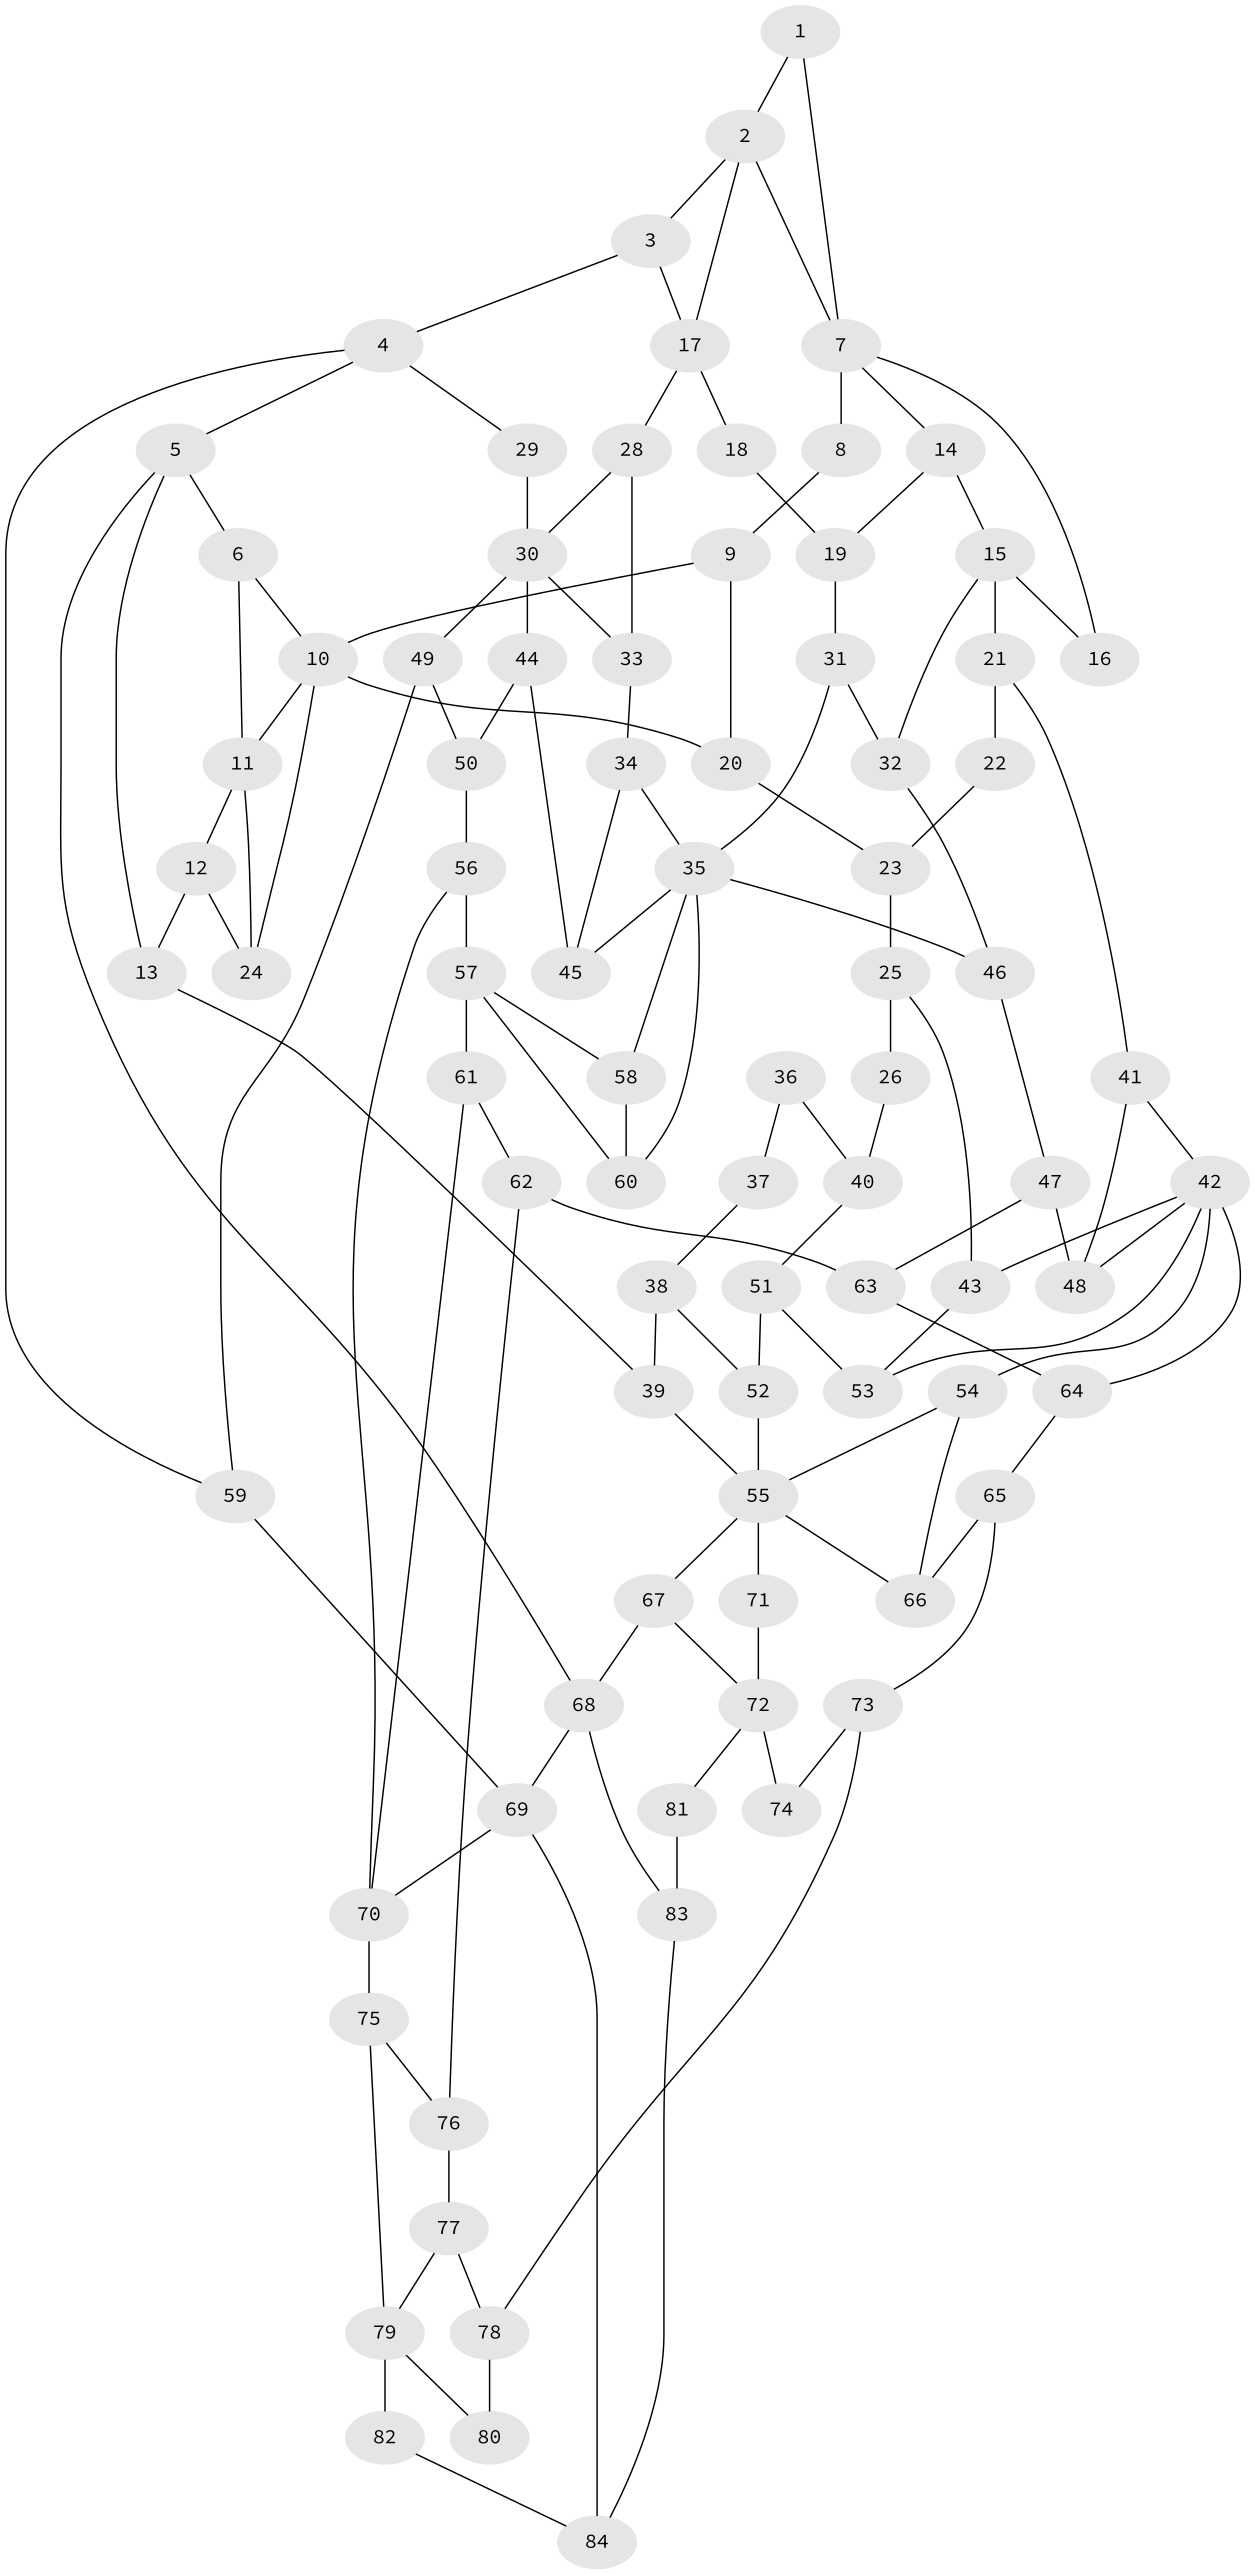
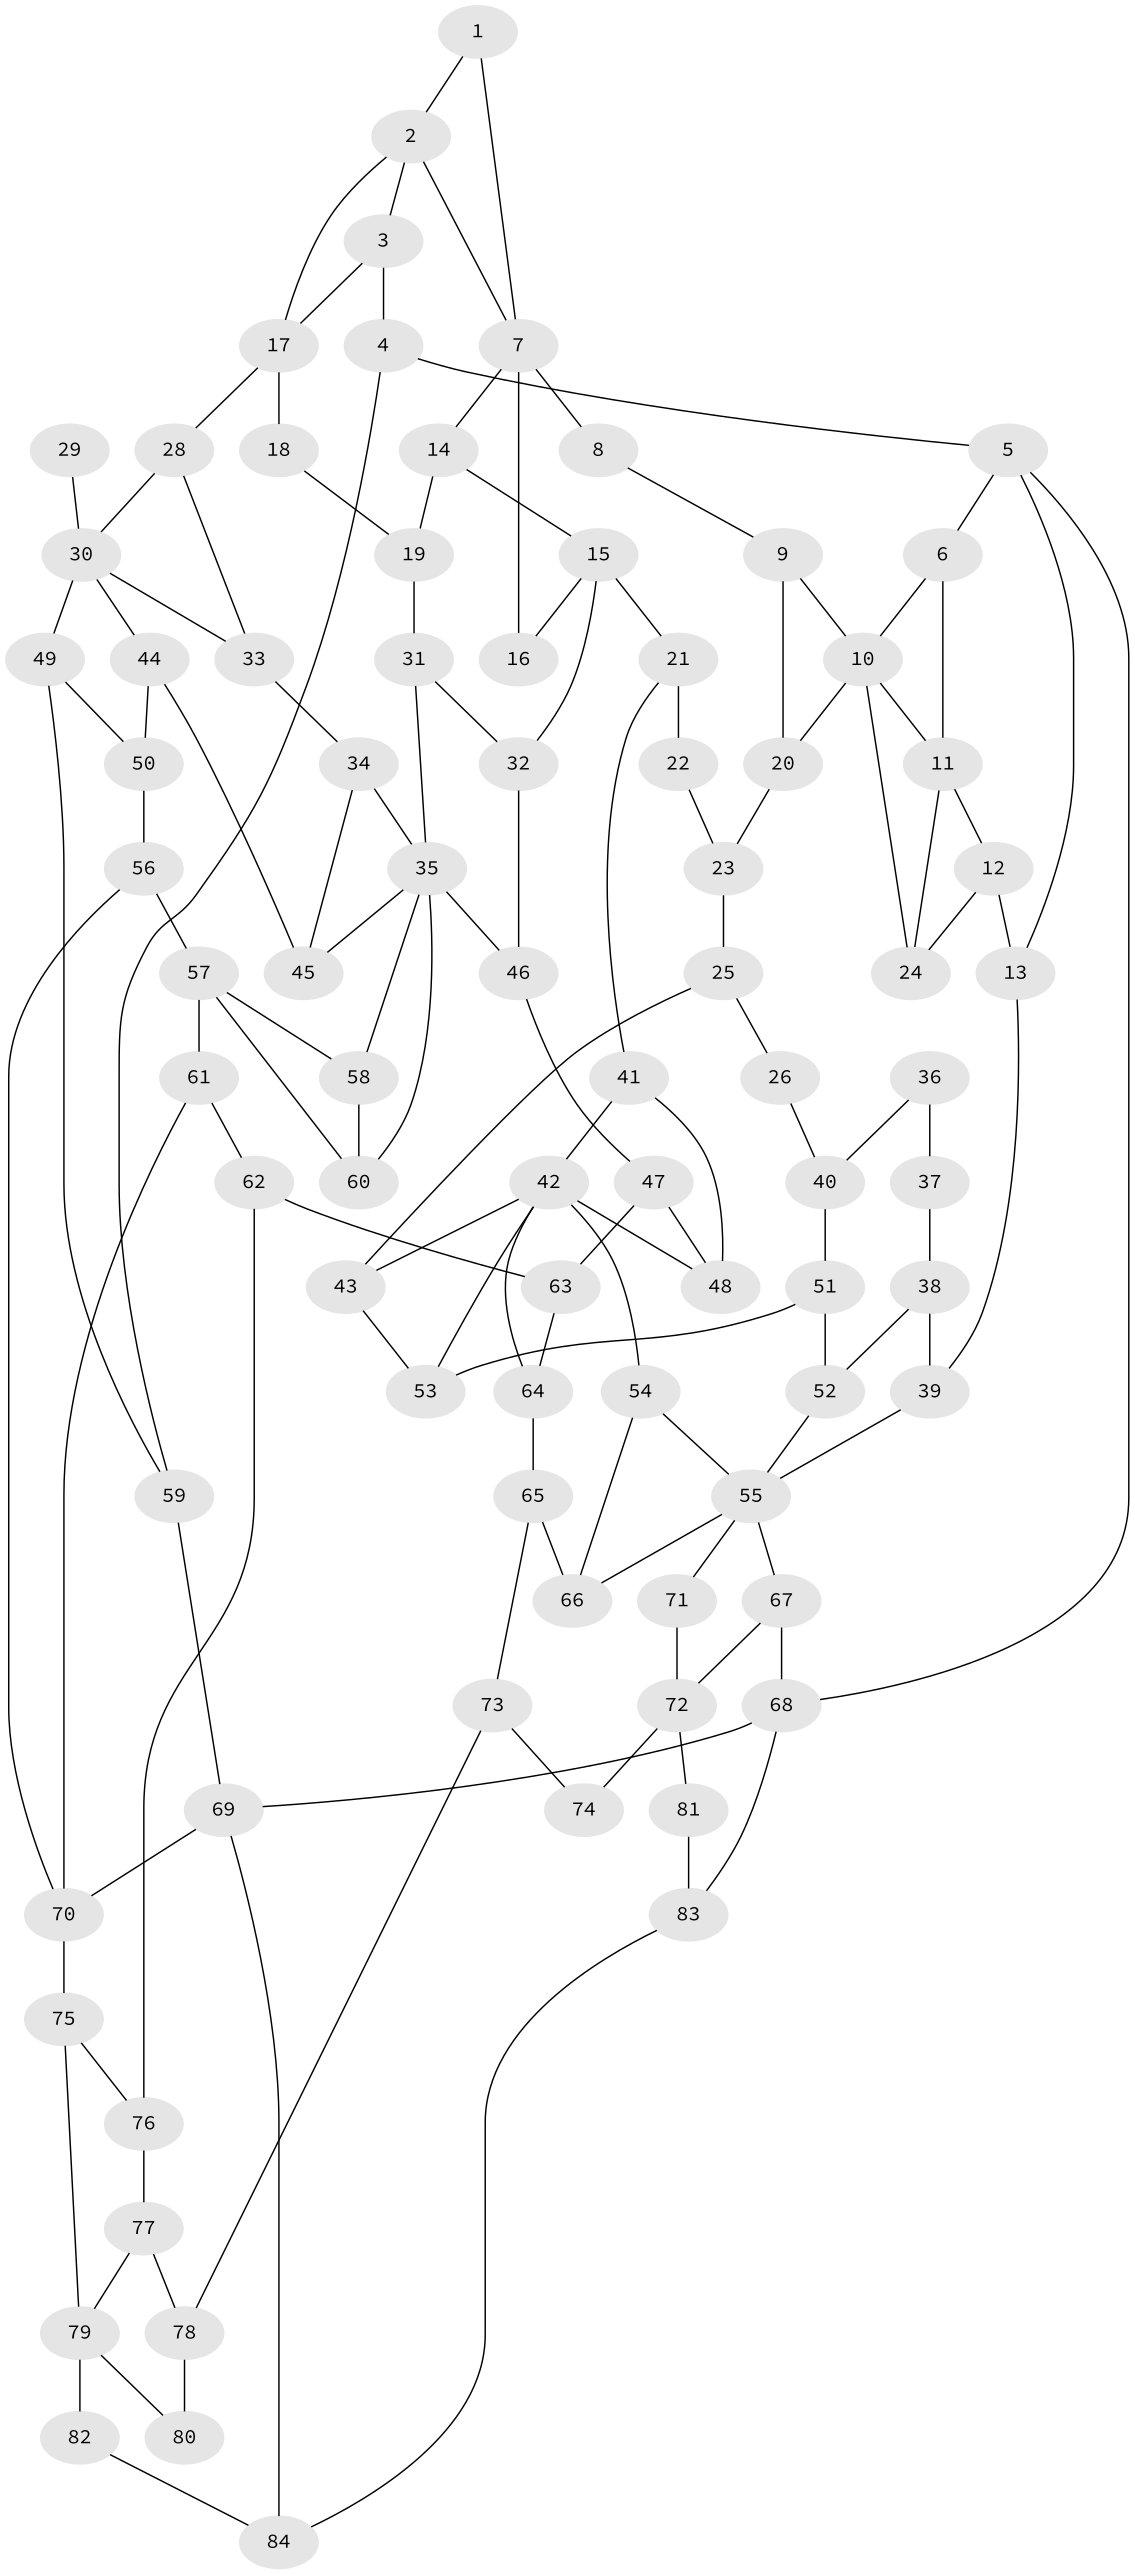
  graph {
    fontname="Source Code Pro"
    node [color=gray90 fontname="Source Code Pro" style=filled]
    edge [fontname="Source Code Pro" weight=1.0]
    1
    2
    7
    3
    17
    8
    14
    16
    4
    18
    28
    5
    29
    59
    6
    13
    68
    30
    69
    10
    11
    39
    83
    20
    24
    12
    9
    15
    19
    23
    55
    21
    32
    31
    22
    41
    46
    33
    35
    25
    42
    48
    26
    43
    40
    53
    51
    36
    37
    44
    49
    34
    45
    50
    58
    60
    47
    38
    52
    66
    67
    71
    54
    64
    65
    56
    63
    57
    70
    72
    61
    75
    62
    84
    76
    77
    73
    74
    78
    81
    79
    80
    82
    1 -- 2
    1 -- 7
    2 -- 7
    2 -- 3
    2 -- 17
    7 -- 8 [weight=2.0]
    7 -- 14
    7 -- 16
    3 -- 17
    3 -- 4
    17 -- 18 [weight=2.0]
    17 -- 28 [weight=2.0]
    8 -- 9
    14 -- 15
    14 -- 19
    4 -- 5
-   4 -- 29
    4 -- 59
    18 -- 19
    28 -- 30
    28 -- 33
    5 -- 6
    5 -- 13
    5 -- 68
    29 -- 30 [weight=2.0]
    59 -- 69 [weight=2.0]
    6 -- 10
    6 -- 11
    13 -- 39
    68 -- 69
    68 -- 83
    30 -- 33
    30 -- 44
    30 -- 49
    69 -- 70 [weight=2.0]
    69 -- 84
    10 -- 11
    10 -- 20
    10 -- 24
    11 -- 24
    11 -- 12
    39 -- 55
    83 -- 84
    20 -- 23
    12 -- 13
    12 -- 24
    9 -- 10
    9 -- 20
    15 -- 16 [weight=2.0]
    15 -- 21 [weight=2.0]
    15 -- 32
    19 -- 31
    23 -- 25
    55 -- 66
    55 -- 67
    55 -- 71
    21 -- 22 [weight=2.0]
    21 -- 41
    32 -- 46
    31 -- 32
    31 -- 35
    22 -- 23
    41 -- 42
    41 -- 48
    46 -- 47
    33 -- 34
    35 -- 46
    35 -- 45
    35 -- 58
    35 -- 60
    25 -- 26
    25 -- 43
    42 -- 48
    42 -- 43
    42 -- 53
    42 -- 54
    42 -- 64
    26 -- 40
    43 -- 53
    40 -- 51
    51 -- 53
    51 -- 52
    36 -- 40
    36 -- 37 [weight=2.0]
    37 -- 38
    44 -- 45
    44 -- 50
    49 -- 59
    49 -- 50
    34 -- 35
    34 -- 45
    50 -- 56
    58 -- 60
    47 -- 48
    47 -- 63
    38 -- 39
    38 -- 52
    52 -- 55
    67 -- 68
    67 -- 72
    71 -- 72 [weight=2.0]
    54 -- 55
    54 -- 66
    64 -- 65
    65 -- 66
    65 -- 73
    56 -- 57 [weight=2.0]
    56 -- 70
    63 -- 64
    57 -- 58
    57 -- 60
    57 -- 61 [weight=2.0]
    70 -- 75 [weight=2.0]
    72 -- 74 [weight=2.0]
    72 -- 81
    61 -- 70
    61 -- 62
    75 -- 76
    75 -- 79 [weight=2.0]
    62 -- 63
    62 -- 76
    76 -- 77
    77 -- 78
    77 -- 79
    73 -- 74
    73 -- 78
    78 -- 80
    81 -- 83
    79 -- 80
    79 -- 82 [weight=2.0]
    82 -- 84
  }
